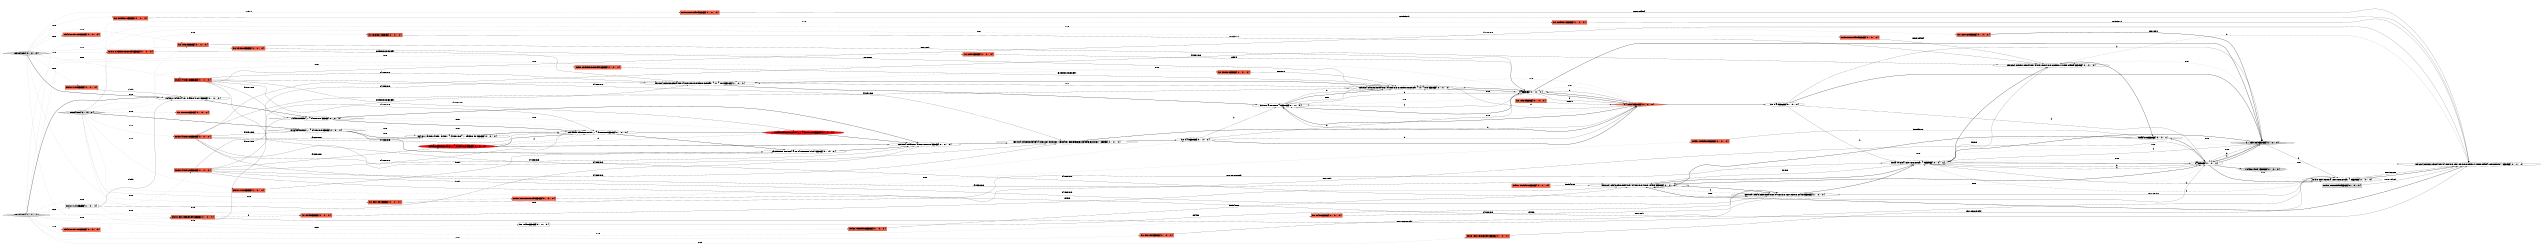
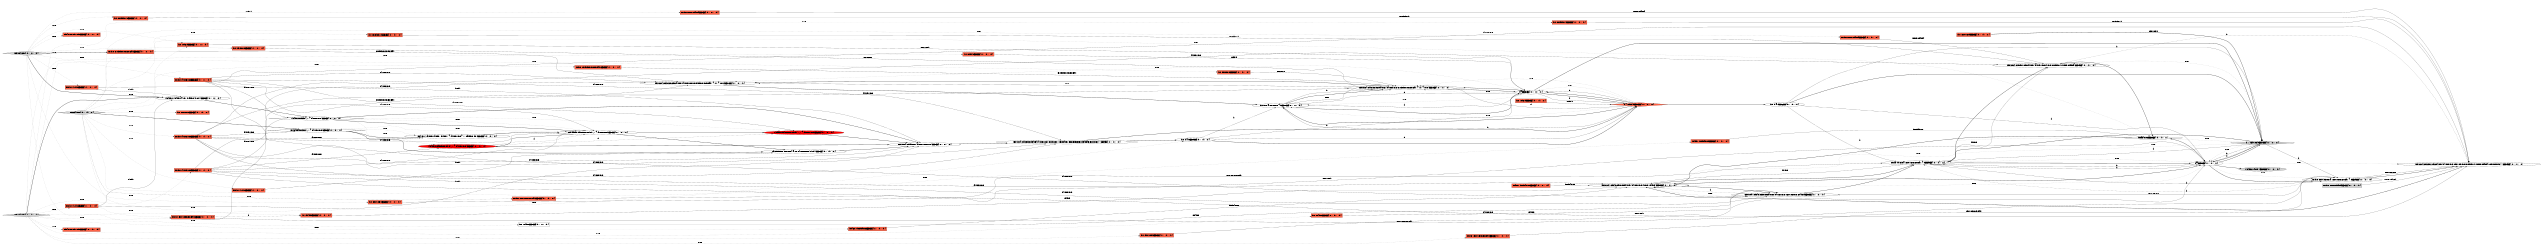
  digraph {
    fontname="DejaVu Sans Mono"
    rankdir=LR
    node [fillcolor=tomato fontname="DejaVu Sans Mono" shape=box style=filled]
    edge [fontname="DejaVu Sans Mono" style=solid]
    n1 [fillcolor=white label="setupTool.rebalanceStorageCluster(clusterName,dbName,replica)@@@22@@@['1', '1', '1']" shape=ellipse]
    n2 [fillcolor=white label="setupTool.rebalanceStorageCluster(clusterName,resourceName,replica)@@@22@@@['1', '1', '0']" shape=ellipse]
    n3 [fillcolor=white label="i++@@@18@@@['1', '1', '1']" shape=ellipse]
    n4 [fillcolor=white label="String dbName = resourceNamePrefix + i@@@19@@@['1', '1', '1']" shape=ellipse]
    n5 [fillcolor=white label="setupTool.addResourceToCluster(clusterName,resourceName,partitionNb,stateModelDef,mode.toString())@@@20@@@['1', '1', '0']" shape=ellipse]
    n6 [fillcolor=lightgray label="i < resourceNb@@@17@@@['1', '1', '1']" shape=diamond]
    n7 [fillcolor=white label="String resourceName = resourceNamePrefix + i@@@19@@@['1', '1', '0']" shape=ellipse]
    n8 [fillcolor=lightgray label="zkClient.close()@@@25@@@['1', '1', '0']" shape=ellipse]
    n9 [fillcolor=white label="setupTool.addResourceToCluster(clusterName,dbName,partitionNb,stateModelDef)@@@20@@@['0', '0', '1']" shape=ellipse]
    n10 [fillcolor=white label="setupTool.addInstanceToCluster(clusterName,participantNamePrefix + \"_\" + port)@@@14@@@['1', '1', '1']" shape=ellipse]
    n11 [fillcolor=white label="setupTool.addInstanceToCluster(clusterName,participantNamePrefix + \"_\" + port)@@@14@@@['1', '1', '0']" shape=ellipse]
    n12 [fillcolor=white label="i++@@@12@@@['1', '1', '1']" shape=ellipse]
    n13 [fillcolor=white label="int port = startPort + i@@@13@@@['1', '1', '1']" shape=ellipse]
    n14 [label="i < nodesNb@@@11@@@['1', '1', '1']" shape=diamond]
    n15 [label="String ZkAddr@@@2@@@['0', '0', '1']"]
    n16 [fillcolor=white label="ClusterSetup setupTool = new ClusterSetup(ZkAddr)@@@7@@@['0', '0', '1']" shape=ellipse]
    n17 [fillcolor=white label="setupTool.addCluster(clusterName,true)@@@8@@@['1', '1', '1']" shape=ellipse]
    n18 [label="int partitionNb@@@2@@@['0', '1', '0']"]
    n19 [fillcolor=white label="zkClient.exists(\"/\" + clusterName)@@@4@@@['1', '1', '0']" shape=diamond]
    n20 [fillcolor=red label="zkClient.deleteRecursive(\"/\" + clusterName)@@@6@@@['1', '0', '0']" shape=ellipse]
    n21 [fillcolor=white label="_gZkClient.deleteRecursive(\"/\" + clusterName)@@@5@@@['1', '1', '1']" shape=ellipse]
    n22 [fillcolor=red label="zkClient.deleteRecursively(\"/\" + clusterName)@@@6@@@['0', '1', '0']" shape=ellipse]
    n23 [fillcolor=white label="setupTool.addStateModelDef(clusterName,\"Bootstrap\",TestHelper.generateStateModelDefForBootstrap())@@@9@@@['1', '1', '1']" shape=ellipse]
    n24 [fillcolor=white label="doRebalance@@@21@@@['0', '0', '1']" shape=diamond]
    n25 [label="int startPort@@@2@@@['0', '1', '0']"]
    n26 [fillcolor=white label="ZkClient zkClient = new ZkClient(ZkAddr)@@@3@@@['1', '1', '0']" shape=ellipse]
    n27 [label="String clusterName@@@2@@@['0', '1', '0']"]
    n28 [fillcolor=white label="int i = 0@@@10@@@['0', '0', '1']" shape=ellipse]
    n29 [label="boolean doRebalance@@@2@@@['0', '0', '1']"]
    n30 [label="boolean doRebalance@@@2@@@['1', '0', '0']"]
    n31 [label="String stateModelDef@@@2@@@['0', '0', '1']"]
    n32 [label="String resourceNamePrefix@@@2@@@['1', '1', '0']"]
    n33 [label="int replica@@@2@@@['0', '0', '1']"]
    n34 [label="int resourceNb@@@2@@@['0', '1', '0']"]
    n35 [label="int startPort@@@2@@@['0', '0', '1']"]
    n36 [label="int nodesNb@@@2@@@['1', '0', '0']"]
    n37 [label="int resourceNb@@@2@@@['0', '0', '1']"]
    n38 [fillcolor=white label="int i = 0@@@16@@@['0', '0', '1']" shape=ellipse]
    n39 [label="String clusterName@@@2@@@['1', '0', '0']"]
    n40 [fillcolor=lightgray label="String stateModelDef@@@2@@@['1', '0', '0']"]
    n41 [fillcolor=lightgray label="setupCluster['0', '0', '1']" shape=diamond]
    n42 [fillcolor=white label="_gZkClient.exists(\"/\" + clusterName)@@@3@@@['0', '0', '1']" shape=diamond]
    n43 [label="int partitionNb@@@2@@@['0', '0', '1']"]
    n44 [label="String resourceNamePrefix@@@2@@@['0', '0', '1']"]
    n45 [label="String participantNamePrefix@@@2@@@['0', '0', '1']"]
    n46 [label="String clusterName@@@2@@@['0', '0', '1']"]
    n47 [label="int nodesNb@@@2@@@['0', '1', '0']"]
    n48 [fillcolor=white label="LOG.warn(\"Cluster already exists:\" + clusterName + \". Deleting it\")@@@4@@@['0', '0', '1']" shape=ellipse]
    n49 [label="int nodesNb@@@2@@@['0', '0', '1']"]
-   n50 [fillcolor=white label="String ZkAddr@@@2@@@['1', '0', '0']"]
+   n50 [label="String ZkAddr@@@2@@@['1', '0', '0']"]
    n51 [fillcolor=white label="int replica@@@2@@@['0', '1', '0']"]
    n52 [label="String stateModelDef@@@2@@@['0', '1', '0']"]
    n53 [label="boolean doRebalance@@@2@@@['0', '1', '0']"]
    n54 [label="RebalanceMode mode@@@2@@@['0', '1', '0']"]
    n55 [label="int resourceNb@@@2@@@['1', '0', '0']"]
    n56 [label="int startPort@@@2@@@['1', '0', '0']"]
    n57 [fillcolor=lightgray label="setupCluster['1', '0', '0']" shape=diamond]
    n58 [label="RebalanceMode mode@@@2@@@['1', '0', '0']"]
    n59 [label="int replica@@@2@@@['1', '0', '0']"]
    n60 [label="String resourceNamePrefix@@@2@@@['1', '0', '0']"]
    n61 [label="int partitionNb@@@2@@@['1', '0', '0']"]
    n62 [label="String participantNamePrefix@@@2@@@['0', '1', '0']"]
    n63 [label="String ZkAddr@@@2@@@['0', '1', '0']"]
    n64 [fillcolor=lightgray label="setupCluster['0', '1', '0']" shape=diamond]
    n1 -> n2 [label=true style=dotted]
    n1 -> n2 [style=bold]
    n1 -> n3 [style=bold]
    n1 -> n4 [style=bold]
    n2 -> n1 [label=0 style=dashed]
    n2 -> n4 [style=bold]
    n3 -> n1 [label=true style=dotted]
    n3 -> n4 [label=i]
    n3 -> n4 [label=true style=dotted]
    n3 -> n5 [label=true style=dotted]
    n3 -> n6 [label=i]
    n3 -> n6 [style=bold]
    n3 -> n7 [label=true style=dotted]
    n3 -> n7 [style=bold]
    n3 -> n8 [style=bold]
    n4 -> n1 [label=dbName]
    n4 -> n3 [style=bold]
    n4 -> n3 [label=i]
    n4 -> n7 [label=i]
    n4 -> n9 [label=dbName]
    n4 -> n9 [style=bold]
    n5 -> n1 [style=bold]
    n5 -> n9 [label=0 style=dashed]
    n6 -> n3 [style=bold]
    n6 -> n3 [label=true style=dotted]
    n6 -> n3 [label=i]
    n6 -> n4 [style=bold]
    n6 -> n4 [label=true style=dotted]
    n6 -> n4 [label=i]
    n6 -> n7 [label=i]
    n6 -> n9 [label=true style=dotted]
    n6 -> n24 [label=true style=dotted]
    n7 -> n2 [label=resourceName]
    n7 -> n4 [label=0 style=dashed]
    n7 -> n5 [label=resourceName]
    n7 -> n5 [style=bold]
    n9 -> n24 [style=bold]
    n10 -> n11 [label=port]
    n10 -> n11 [style=bold]
    n10 -> n12 [style=bold]
    n11 -> n13 [style=bold]
    n12 -> n6 [style=bold]
    n12 -> n10 [style=bold]
    n12 -> n10 [label=true style=dotted]
    n12 -> n11 [label=true style=dotted]
    n12 -> n13 [label=true style=dotted]
    n12 -> n13 [label=i]
    n12 -> n14 [style=bold]
    n12 -> n14 [label=i]
    n13 -> n10 [style=bold]
    n13 -> n10 [label=port]
    n13 -> n10 [label=i]
    n13 -> n12 [style=bold]
    n13 -> n12 [label=i]
    n14 -> n10 [label=i]
    n14 -> n10 [label=true style=dotted]
    n14 -> n12 [label=true style=dotted]
    n14 -> n12 [style=bold]
    n14 -> n12 [label=i]
    n14 -> n13 [label=true style=dotted]
    n14 -> n13 [label=i]
    n14 -> n13 [style=bold]
    n14 -> n38 [style=bold]
    n15 -> n16 [label=ZkAddr]
    n16 -> n17 [style=bold]
    n17 -> n23 [style=bold]
    n18 -> n5 [label=partitionNb]
    n19 -> n17 [style=bold]
    n19 -> n20 [label=true style=dotted]
    n19 -> n21 [style=bold]
    n19 -> n21 [label=true style=dotted]
    n19 -> n22 [label=true style=dotted]
    n20 -> n17 [style=bold]
    n20 -> n21 [label=0 style=dashed]
    n20 -> n22 [label=0 style=dashed]
    n21 -> n16 [style=bold]
    n21 -> n20 [style=bold]
    n21 -> n22 [style=bold]
    n22 -> n17 [style=bold]
    n23 -> n14 [style=bold]
    n23 -> n28 [style=bold]
    n24 -> n1 [label=true style=dotted]
    n24 -> n1 [style=bold]
    n24 -> n3 [style=bold]
    n25 -> n10 [label=startPort]
    n26 -> n19 [style=bold]
    n27 -> n2 [label=clusterName]
    n27 -> n5 [label=clusterName]
    n27 -> n11 [label=clusterName]
    n27 -> n19 [label=clusterName]
    n27 -> n21 [label=clusterName]
    n27 -> n22 [label=clusterName]
    n27 -> n23 [label=clusterName]
    n28 -> n12 [label=i]
    n28 -> n13 [label=i]
    n28 -> n14 [style=bold]
    n28 -> n14 [label=i]
    n29 -> n24 [label=doRebalance]
    n30 -> n1 [label=doRebalance]
    n31 -> n9 [label=stateModelDef]
    n32 -> n7 [label=resourceNamePrefix]
    n32 -> n11 [label=participantNamePrefix]
    n32 -> n33 [label=0 style=dashed]
    n33 -> n1 [label=replica]
    n34 -> n3 [label=resourceNb]
    n36 -> n12 [label=nodesNb]
    n37 -> n6 [label=resourceNb style=bold]
    n38 -> n3 [label=i]
    n38 -> n4 [label=i]
    n38 -> n6 [label=i]
    n38 -> n6 [style=bold]
    n39 -> n2 [label=clusterName]
    n39 -> n5 [label=clusterName]
    n39 -> n11 [label=clusterName]
    n39 -> n19 [label=clusterName]
    n39 -> n20 [label=clusterName]
    n39 -> n21 [label=clusterName]
    n39 -> n23 [label=clusterName]
    n40 -> n5 [label=stateModelDef]
    n41 -> n15 [label=true style=dotted]
    n41 -> n29 [label=true style=dotted]
    n41 -> n31 [label=true style=dotted]
    n41 -> n33 [label=true style=dotted]
    n41 -> n35 [label=true style=dotted]
-   n41 -> n37 [label=true style=dotted]
+   n41 -> n24 [label=true style=dotted]
    n41 -> n42 [style=bold]
    n41 -> n43 [label=true style=dotted]
    n41 -> n44 [label=true style=dashed]
    n41 -> n45 [label=true style=dotted]
    n41 -> n46 [label=true style=dotted]
    n41 -> n47 [label=true style=dotted]
    n42 -> n16 [style=bold]
    n42 -> n21 [label=true style=dotted]
    n42 -> n48 [label=true style=dotted]
    n42 -> n48 [style=bold]
    n43 -> n9 [label=partitionNb]
    n44 -> n4 [label=resourceNamePrefix]
    n45 -> n10 [label=participantNamePrefix]
    n46 -> n1 [label=clusterName]
    n46 -> n9 [label=clusterName]
    n46 -> n10 [label=clusterName]
    n46 -> n17 [label=clusterName]
    n46 -> n21 [label=clusterName]
    n46 -> n23 [label=clusterName]
    n46 -> n42 [label=clusterName]
    n46 -> n48 [label=clusterName]
    n47 -> n12 [label=resourceNb]
    n48 -> n21 [style=bold]
    n49 -> n14 [label=nodesNb]
    n50 -> n17 [label=ZkAddr]
    n50 -> n26 [label=ZkAddr]
    n50 -> n32 [label=true style=dotted]
    n51 -> n2 [label=replica]
    n52 -> n5 [label=stateModelDef]
    n53 -> n1 [label=doRebalance]
    n55 -> n3 [label=resourceNb]
    n56 -> n10 [label=startPort]
    n57 -> n26 [style=bold]
    n57 -> n28 [label=true style=dotted]
    n57 -> n30 [label=true style=dotted]
    n57 -> n32 [label=true style=dotted]
    n57 -> n36 [label=true style=dotted]
    n57 -> n39 [label=true style=dotted]
    n57 -> n50 [label=true style=dotted]
    n57 -> n55 [label=true style=dotted]
    n57 -> n56 [label=true style=dotted]
    n57 -> n58 [label=true style=dotted]
    n57 -> n59 [label=true style=dotted]
    n57 -> n60 [label=true style=dotted]
    n57 -> n61 [label=true style=dotted]
    n59 -> n2 [label=replica]
    n60 -> n7 [label=resourceNamePrefix]
    n61 -> n5 [label=partitionNb]
    n62 -> n11 [label=participantNamePrefix]
+   n63 -> n17 [label=ZkAddr]
    n63 -> n26 [label=ZkAddr]
    n64 -> n18 [label=true style=dotted]
    n64 -> n25 [label=true style=dotted]
    n64 -> n26 [style=bold]
    n64 -> n27 [label=true style=dotted]
    n64 -> n34 [label=true style=dotted]
    n64 -> n47 [label=true style=dotted]
    n64 -> n51 [label=true style=dotted]
    n64 -> n52 [label=nodesNb style=dotted]
    n64 -> n54 [label=true style=dotted]
-   n64 -> n62 [label=true style=dotted]
+   n64 -> n62 [label=true style=bold]
    n64 -> n63 [label=true style=dotted]
  }
